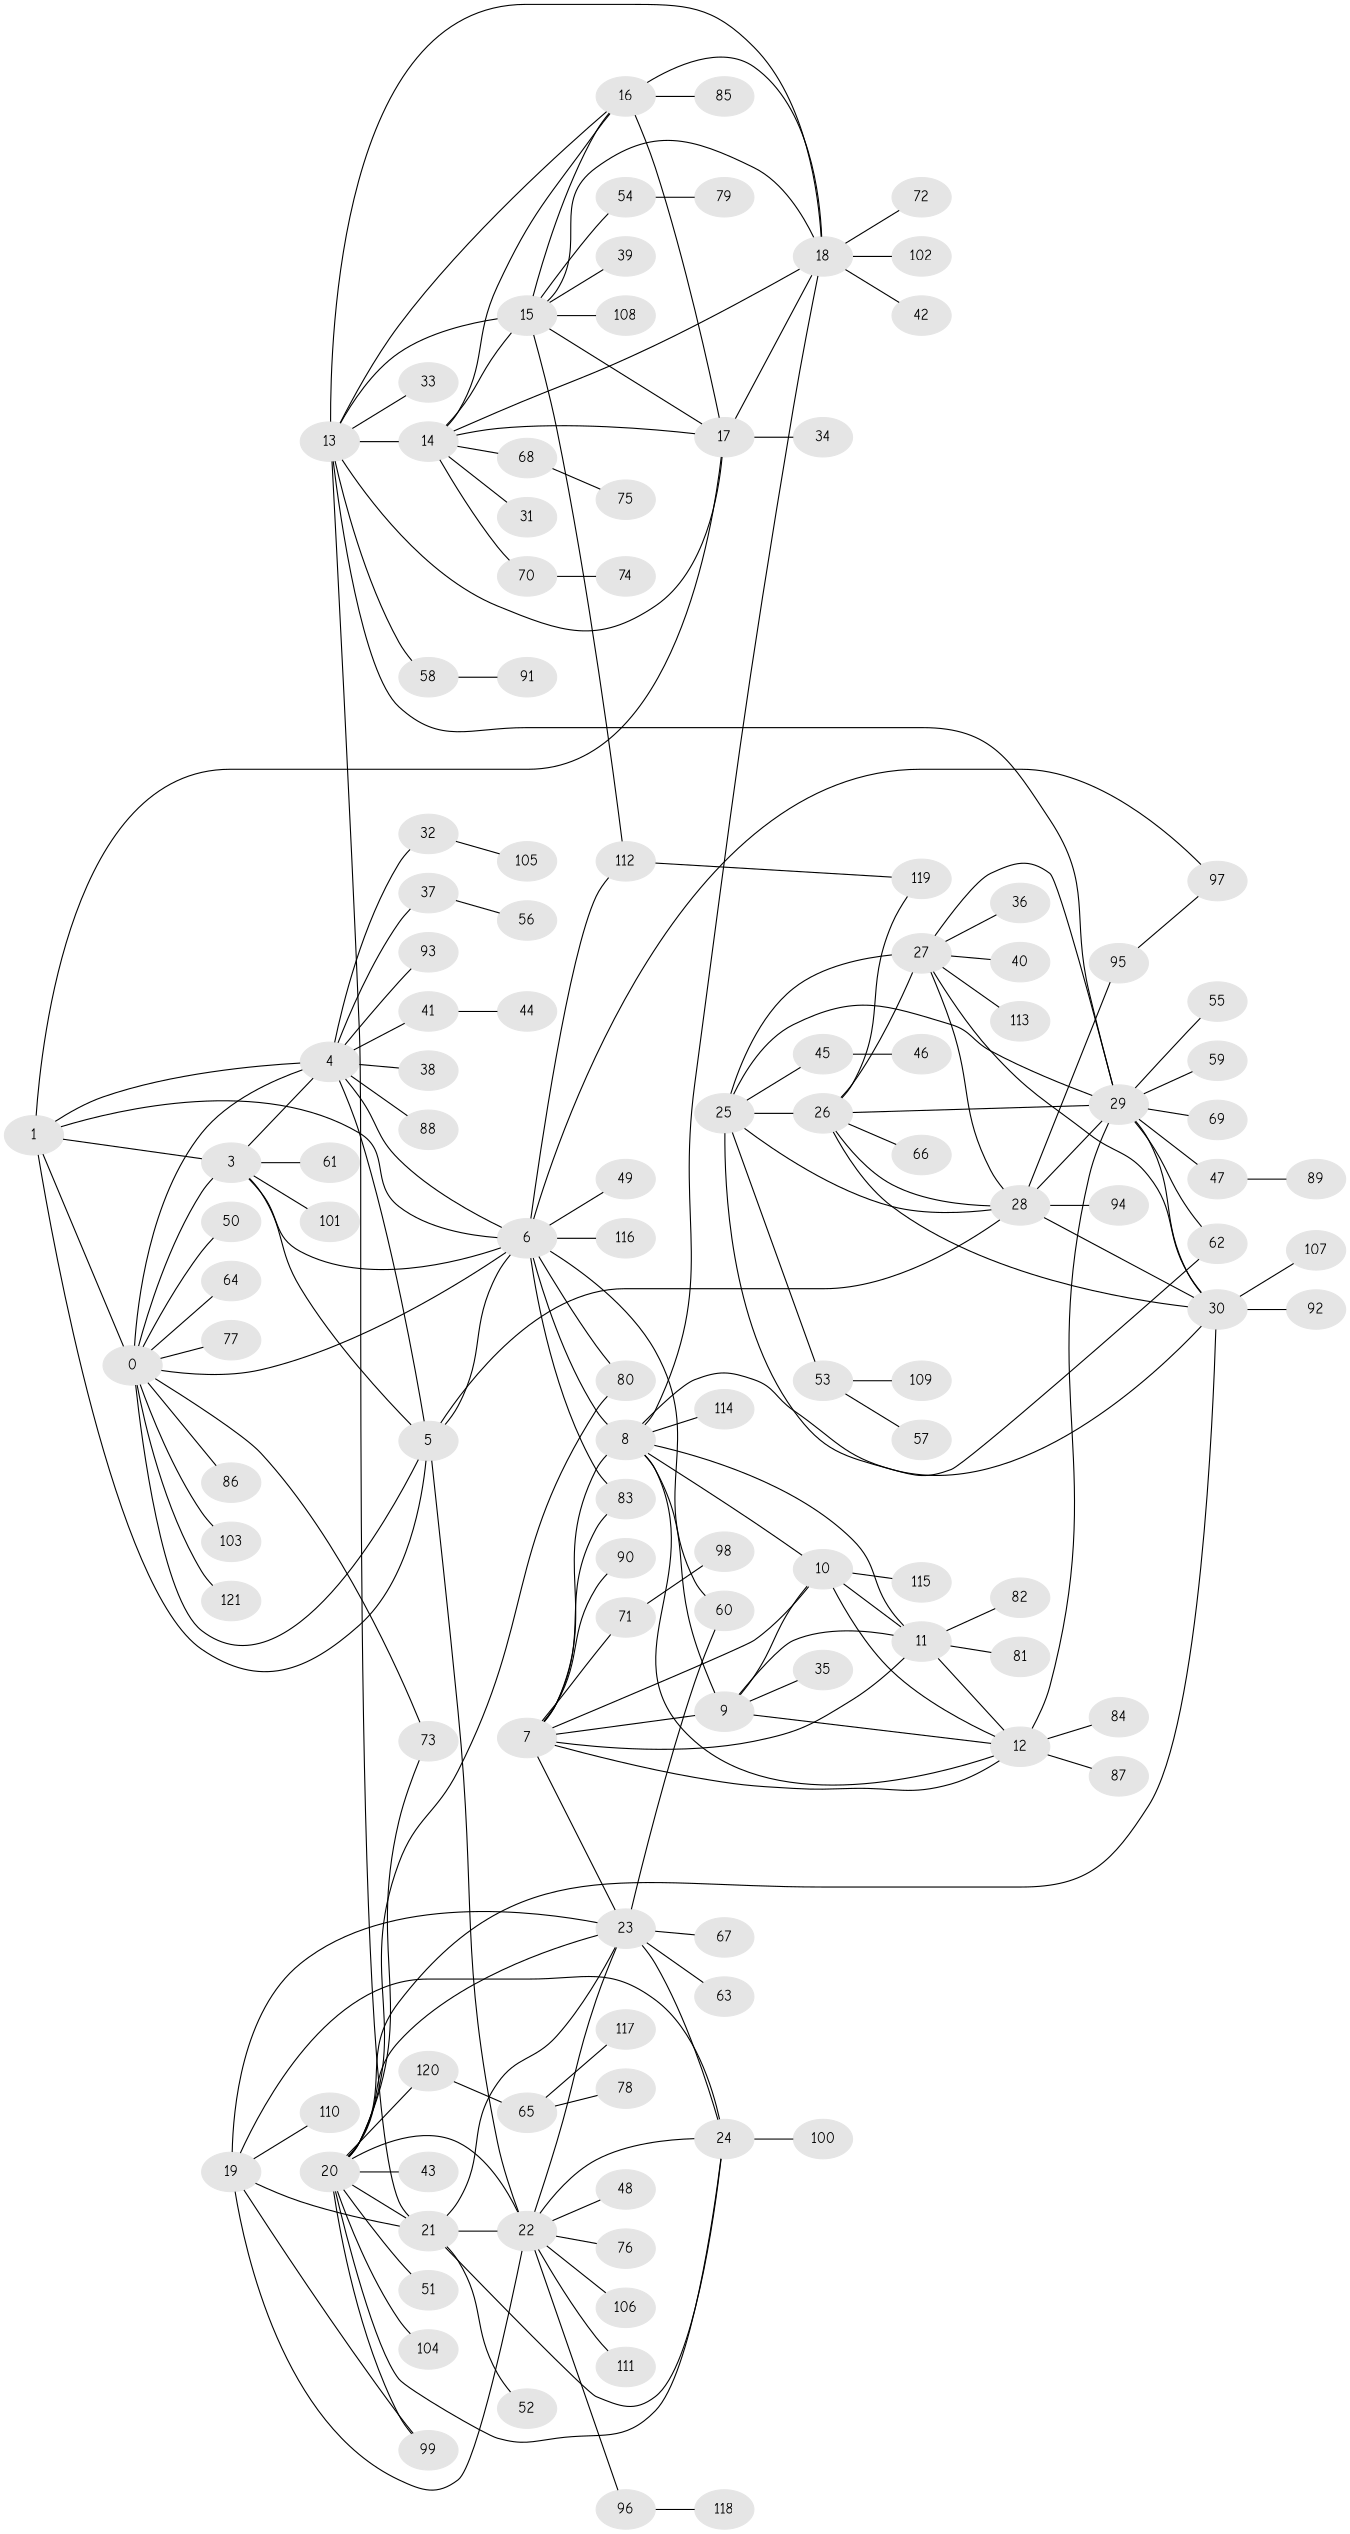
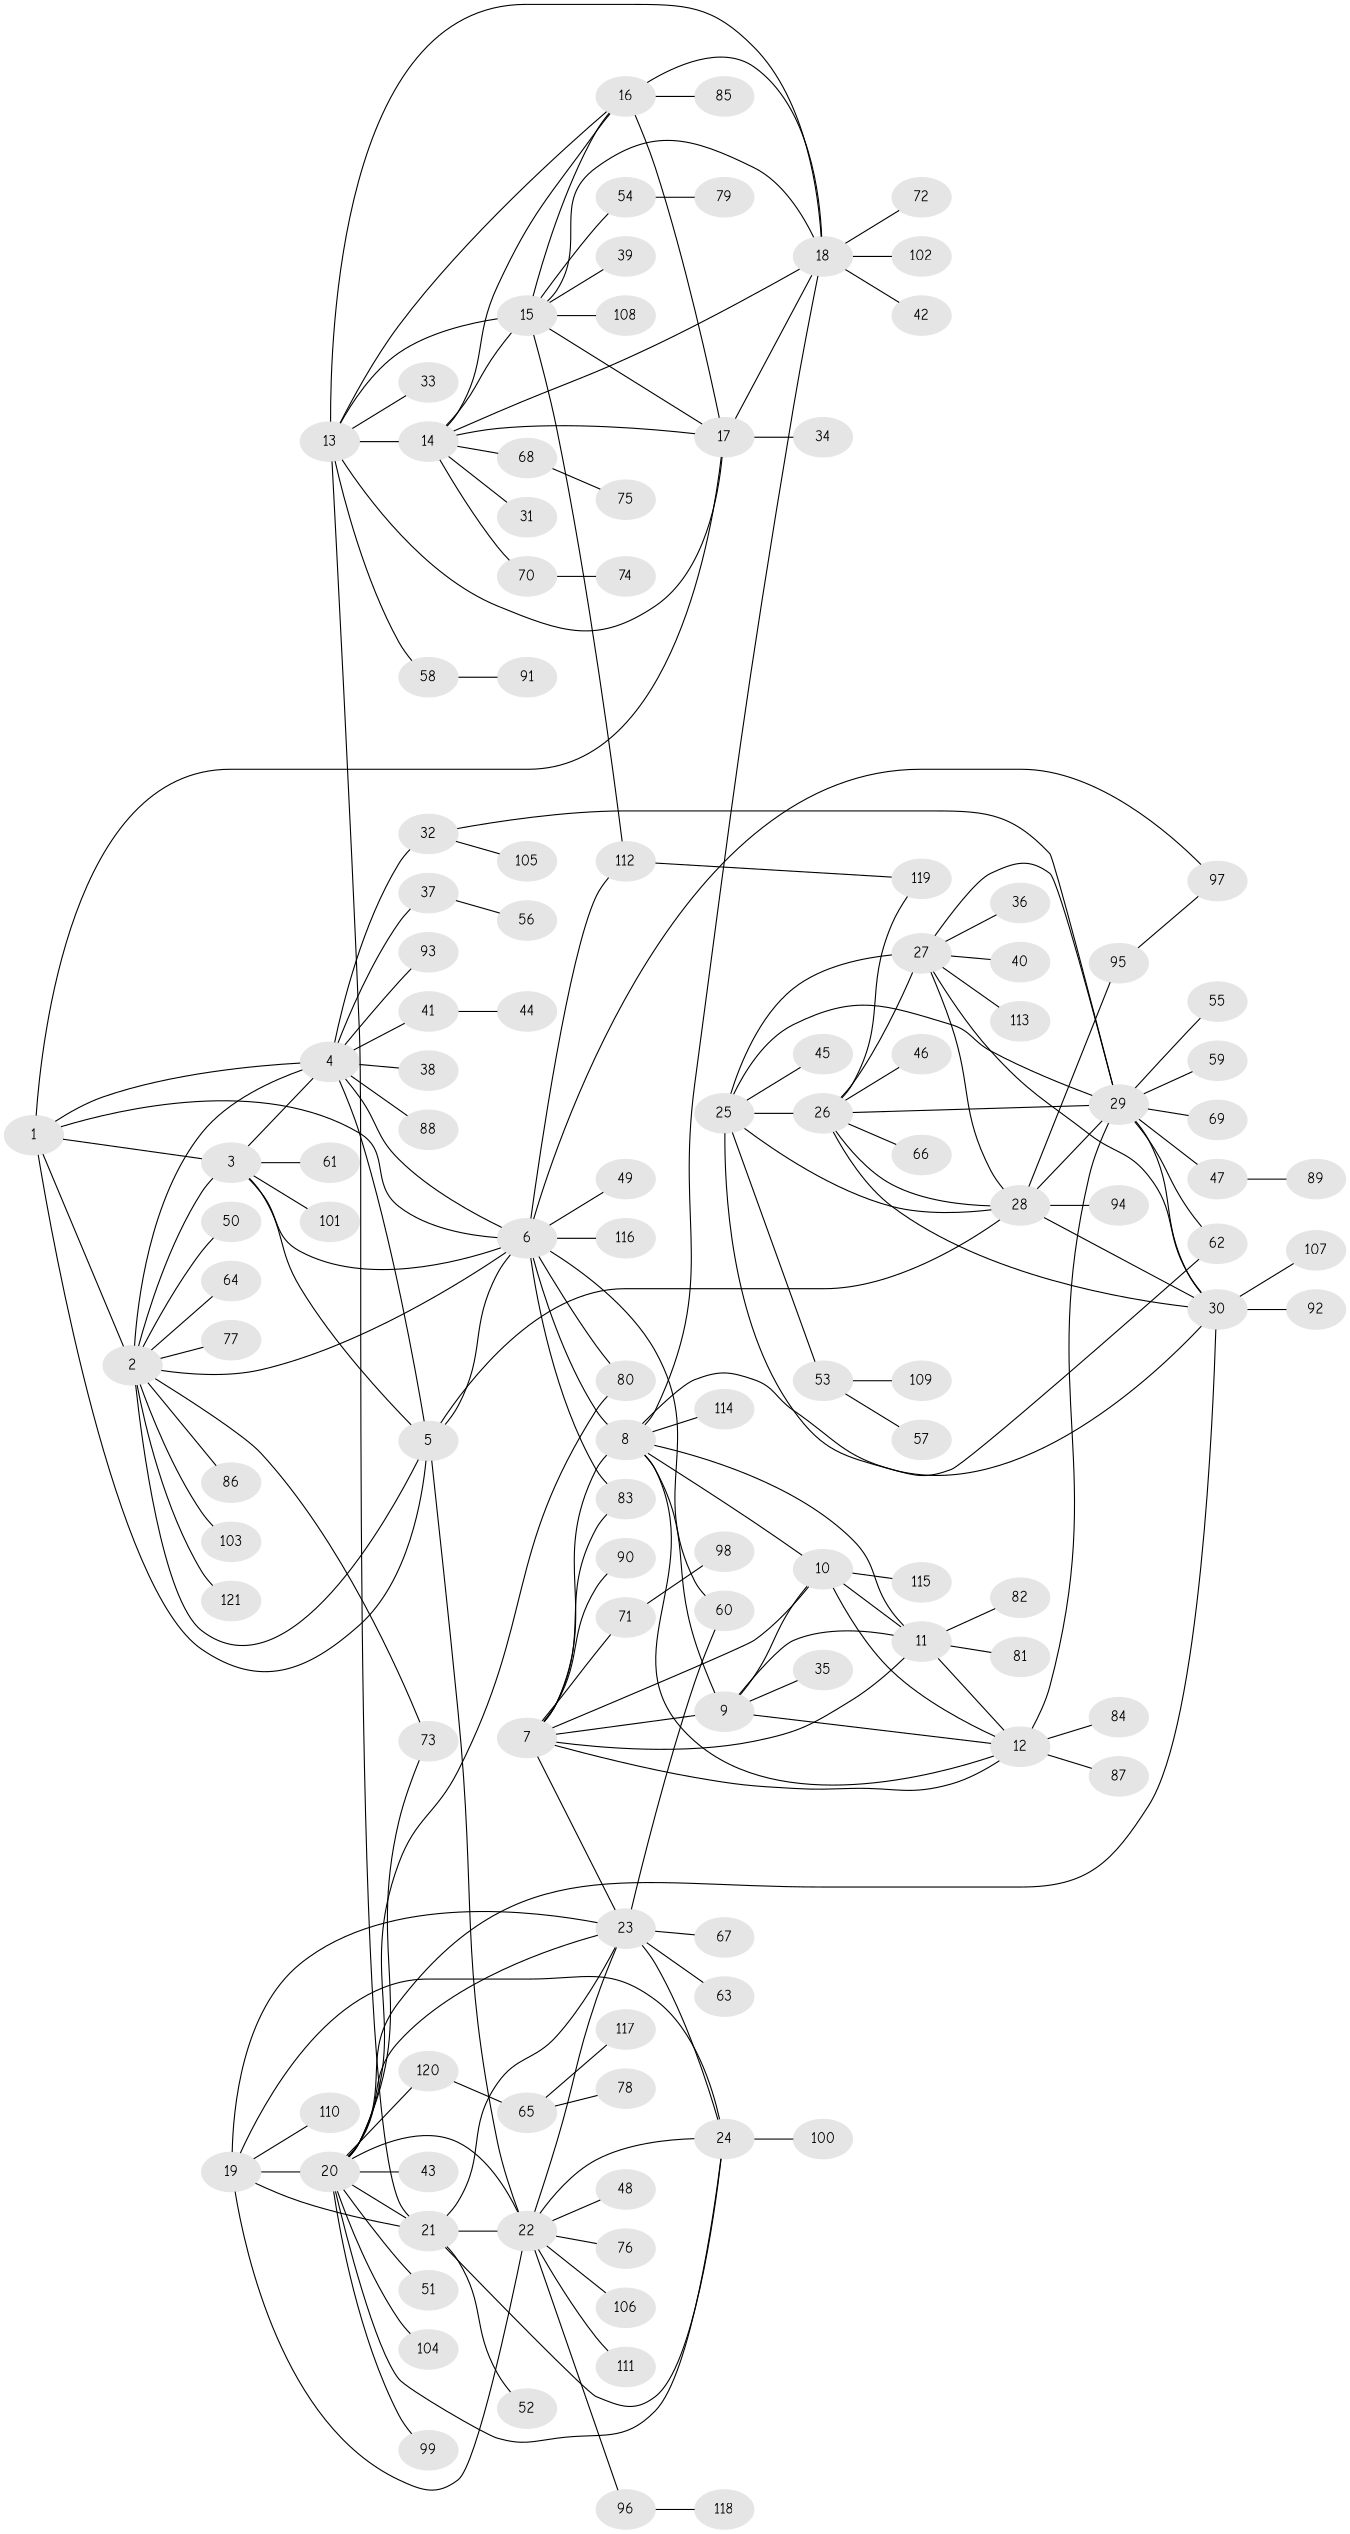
  graph {
    fontname="Comic Neue"
    rankdir=LR
    node [color=gray90 fontname="Comic Neue" style=filled]
    edge [fontname="Comic Neue"]
    1
-   2 [label=0]
+   2
    3
    4
    5
    6
    17
    50
    64
    73
    77
    86
    103
    121
    61
    101
    32
    37
    38
    41
    88
    93
    22
    28
    8
    49
    60
    80
    83
    97
    112
    116
    18
    34
    105
    56
    44
    23
    24
    48
    76
    96
    106
    111
    29
    30
    94
    95
    9
    10
    11
    12
    62
    114
    119
    7
    71
    90
    35
    115
    81
    82
    84
    87
    63
    67
    98
    42
    72
    102
    47
    55
    59
    69
    13
    14
    15
    16
    21
    33
    58
    31
    68
    70
    39
    54
    108
    85
    52
    91
    75
    74
    79
    19
    20
    110
    43
    51
    99
    104
    120
    100
    92
    107
    65
    78
    117
    118
    25
    26
    27
    45
    53
    46
    66
    36
    40
    113
    57
    109
    89
    1 -- 2
    1 -- 3
    1 -- 4
    1 -- 5
    1 -- 6
    1 -- 17
    2 -- 3
    2 -- 4
    2 -- 5
    2 -- 6
    2 -- 50
    2 -- 64
    2 -- 73
    2 -- 77
    2 -- 86
    2 -- 103
    2 -- 121
    3 -- 4
    3 -- 5
    3 -- 6
    3 -- 61
    3 -- 101
    4 -- 5
    4 -- 6
    4 -- 32
    4 -- 37
    4 -- 38
    4 -- 41
    4 -- 88
    4 -- 93
    5 -- 6
    5 -- 22
    5 -- 28
    6 -- 8
    6 -- 49
    6 -- 60
    6 -- 80
    6 -- 83
    6 -- 97
    6 -- 112
    6 -- 116
    17 -- 18
    17 -- 34
    32 -- 105
    37 -- 56
    41 -- 44
    22 -- 23
    22 -- 24
    22 -- 48
    22 -- 76
    22 -- 96
    22 -- 106
    22 -- 111
    28 -- 29
    28 -- 30
    28 -- 94
    28 -- 95
    8 -- 18
    8 -- 9
    8 -- 10
    8 -- 11
    8 -- 12
    8 -- 62
    8 -- 114
    112 -- 119
    18 -- 42
    18 -- 72
    18 -- 102
    23 -- 60
    23 -- 24
    23 -- 63
    23 -- 67
    24 -- 100
    96 -- 118
    29 -- 30
    29 -- 62
    29 -- 47
    29 -- 55
    29 -- 59
    29 -- 69
    30 -- 92
    30 -- 107
    95 -- 97
    9 -- 10
    9 -- 11
    9 -- 12
    9 -- 35
    10 -- 11
    10 -- 12
    10 -- 115
    11 -- 12
    11 -- 81
    11 -- 82
    12 -- 29
    12 -- 84
    12 -- 87
    7 -- 8
    7 -- 83
    7 -- 23
    7 -- 9
    7 -- 10
    7 -- 11
    7 -- 12
    7 -- 71
    7 -- 90
    71 -- 98
    47 -- 89
    13 -- 17
    13 -- 18
-   13 -- 29
+   32 -- 29
    13 -- 14
    13 -- 15
    13 -- 16
    13 -- 21
    13 -- 33
    13 -- 58
    14 -- 17
    14 -- 18
    14 -- 15
    14 -- 16
    14 -- 31
    14 -- 68
    14 -- 70
    15 -- 17
    15 -- 112
    15 -- 18
    15 -- 16
    15 -- 39
    15 -- 54
    15 -- 108
    16 -- 17
    16 -- 18
    16 -- 85
    21 -- 22
    21 -- 23
    21 -- 24
    21 -- 52
    58 -- 91
    68 -- 75
    70 -- 74
    54 -- 79
    19 -- 22
    19 -- 23
    19 -- 24
    19 -- 21
-   19 -- 99
+   19 -- 20
    19 -- 110
    20 -- 73
    20 -- 22
    20 -- 80
    20 -- 23
    20 -- 24
    20 -- 30
    20 -- 21
    20 -- 43
    20 -- 51
    20 -- 99
    20 -- 104
    20 -- 120
    120 -- 65
    65 -- 78
    65 -- 117
    25 -- 28
    25 -- 29
    25 -- 30
    25 -- 26
    25 -- 27
    25 -- 45
    25 -- 53
    26 -- 28
    26 -- 29
    26 -- 30
    26 -- 119
    26 -- 27
-   45 -- 46
+   26 -- 46
    26 -- 66
    27 -- 28
    27 -- 29
    27 -- 30
    27 -- 36
    27 -- 40
    27 -- 113
    53 -- 57
    53 -- 109
  }
